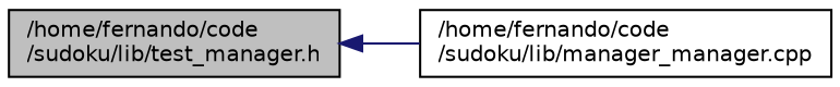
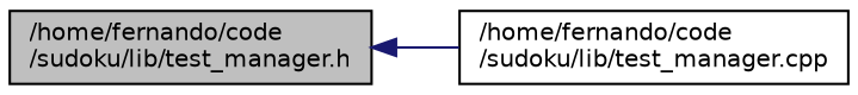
  digraph {
    rankdir=LR
    fontname="DejaVu Sans"
    node [color=black fontname="DejaVu Sans" fontsize=10 shape=record style=filled]
    n1 [fillcolor=grey75 fontcolor=black height=0.2 label="/home/fernando/code\l/sudoku/lib/test_manager.h" width=0.4]
-   n2 [fillcolor=white height=0.2 label="/home/fernando/code\l/sudoku/lib/manager_manager.cpp" width=0.4]
+   n2 [fillcolor=white height=0.2 label="/home/fernando/code\l/sudoku/lib/test_manager.cpp" width=0.4]
    n1 -> n2 [color=midnightblue dir=back fontname="DejaVu Sans" fontsize=10 labelfontname=Helvetica labelfontsize=10 style=solid]
  }
